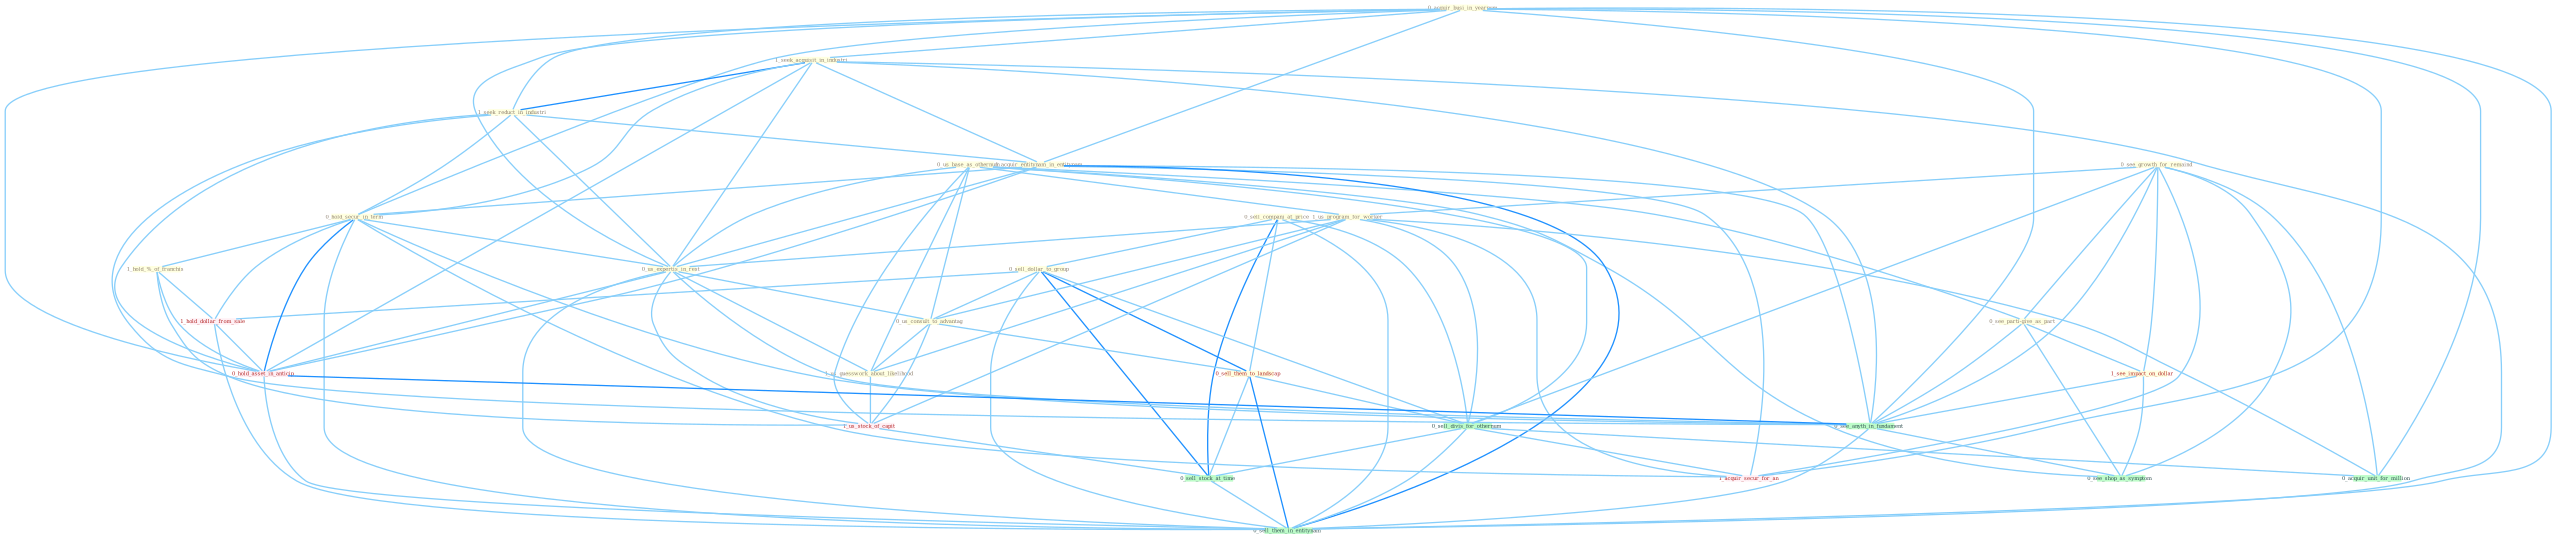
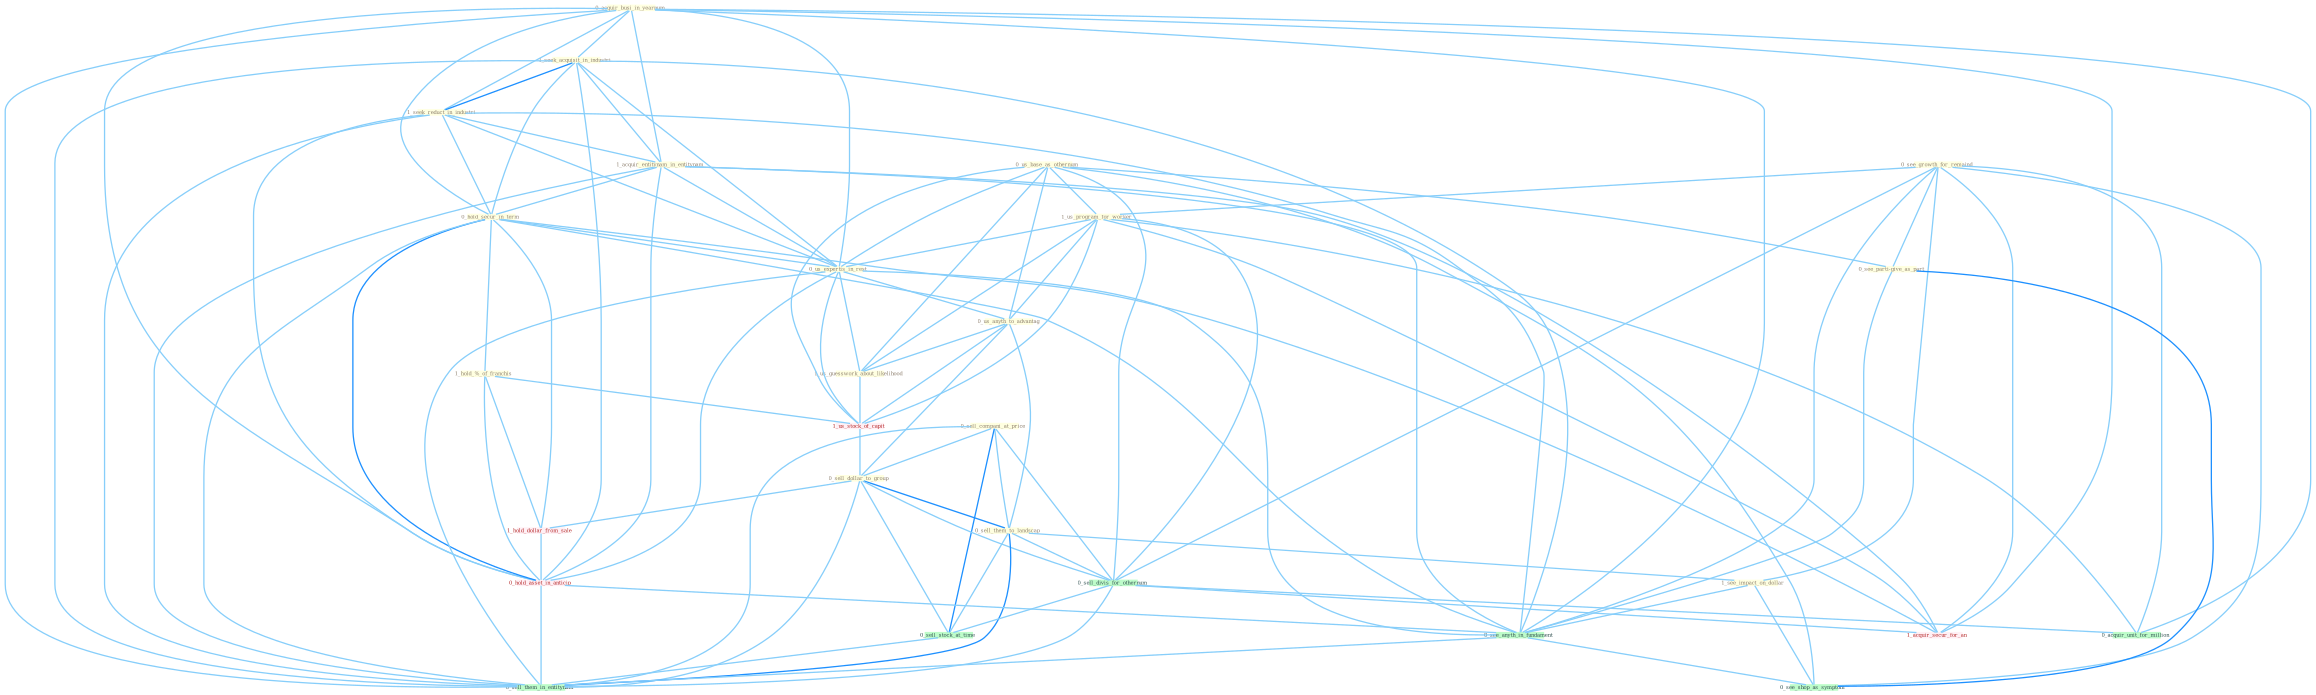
  graph {
    node [color="#ffffe0" fixedsize=true fontcolor="#8b7d6b" fontsize=4 shape=polygon style=filled]
    edge [color="#87cefa" w=1]
    "0_acquir_busi_in_yearnum " [height=.06 width=.5]
    "0_us_base_as_othernum " [height=.06 width=.5]
    "0_sell_compani_at_price " [height=.06 width=.5]
    "0_sell_dollar_to_group " [height=.06 width=.5]
    "1_seek_acquisit_in_industri " [height=.06 width=.5]
    n6 [height=.06 label="1_seek_reduct_in_industri" width=.5]
    "1_acquir_entitynam_in_entitynam " [height=.06 width=.5]
    "0_hold_secur_in_term " [height=.06 width=.5]
    "0_see_growth_for_remaind " [height=.06 width=.5]
    "0_see_parti-give_as_part " [height=.06 width=.5]
    "1_us_program_for_worker " [height=.06 width=.5]
    "0_us_expertis_in_rest " [height=.06 width=.5]
-   "0_us_consult_to_advantag " [height=.06 width=.5]
+   "0_us_consult_to_advantag " [height=.06 width=.5 label="0_us_anyth_to_advantag"]
    "1_us_guesswork_about_likelihood " [height=.06 width=.5]
-   "1_see_impact_on_dollar " [fontcolor="#b22222" height=.06 width=.5]
-   "0_sell_them_to_landscap " [fontcolor="#b22222" height=.06 width=.5]
+   "1_see_impact_on_dollar " [height=.06 width=.5]
+   "0_sell_them_to_landscap " [height=.06 width=.5]
    "1_hold_%_of_franchis " [height=.06 width=.5]
    "1_acquir_secur_for_an " [color="#fff0f5" fontcolor="#b22222" height=.06 width=.5]
    "1_us_stock_of_capit " [color="#fff0f5" fontcolor="#b22222" height=.06 width=.5]
    "1_hold_dollar_from_sale " [color="#fff0f5" fontcolor="#b22222" height=.06 width=.5]
    "0_hold_asset_in_anticip " [color="#fff0f5" fontcolor="#b22222" height=.06 width=.5]
    "0_see_anyth_in_fundament " [color="#BDFCC9" fontcolor="#2f4f4f" height=.06 width=.5]
    "0_acquir_unit_for_million " [color="#BDFCC9" fontcolor="#2f4f4f" height=.06 width=.5]
    "0_sell_them_in_entitynam " [color="#BDFCC9" fontcolor="#2f4f4f" height=.06 width=.5]
    "0_sell_divis_for_othernum " [color="#BDFCC9" fontcolor="#2f4f4f" height=.06 width=.5]
    "0_see_shop_as_symptom " [color="#BDFCC9" fontcolor="#2f4f4f" height=.06 width=.5]
    "0_sell_stock_at_time " [color="#BDFCC9" fontcolor="#2f4f4f" height=.06 width=.5]
    subgraph sub_1 {
      "0_acquir_busi_in_yearnum "
      "0_us_base_as_othernum "
      "0_sell_compani_at_price "
      "0_sell_dollar_to_group "
      "1_seek_acquisit_in_industri "
      n6
      "1_acquir_entitynam_in_entitynam "
      "0_hold_secur_in_term "
      "0_see_growth_for_remaind "
      "0_see_parti-give_as_part "
      "1_us_program_for_worker "
      "0_us_expertis_in_rest "
      "0_us_consult_to_advantag "
      "1_us_guesswork_about_likelihood "
      "1_see_impact_on_dollar "
      "0_sell_them_to_landscap "
      "1_hold_%_of_franchis "
    }
    subgraph sub_2 {
      "1_acquir_secur_for_an "
      "1_us_stock_of_capit "
      "1_hold_dollar_from_sale "
      "0_hold_asset_in_anticip "
    }
    "0_acquir_busi_in_yearnum " -- "1_seek_acquisit_in_industri "
    "0_acquir_busi_in_yearnum " -- n6
    "0_acquir_busi_in_yearnum " -- "1_acquir_entitynam_in_entitynam " [w=2]
    "0_acquir_busi_in_yearnum " -- "0_hold_secur_in_term "
    "0_acquir_busi_in_yearnum " -- "0_us_expertis_in_rest "
    "0_acquir_busi_in_yearnum " -- "1_acquir_secur_for_an "
    "0_acquir_busi_in_yearnum " -- "0_hold_asset_in_anticip "
    "0_acquir_busi_in_yearnum " -- "0_see_anyth_in_fundament "
    "0_acquir_busi_in_yearnum " -- "0_acquir_unit_for_million "
    "0_acquir_busi_in_yearnum " -- "0_sell_them_in_entitynam "
    "0_us_base_as_othernum " -- "0_see_parti-give_as_part "
    "0_us_base_as_othernum " -- "1_us_program_for_worker "
    "0_us_base_as_othernum " -- "0_us_expertis_in_rest "
    "0_us_base_as_othernum " -- "0_us_consult_to_advantag "
    "0_us_base_as_othernum " -- "1_us_guesswork_about_likelihood "
    "0_us_base_as_othernum " -- "1_us_stock_of_capit "
    "0_us_base_as_othernum " -- "0_sell_divis_for_othernum "
    "0_us_base_as_othernum " -- "0_see_shop_as_symptom "
    "0_sell_compani_at_price " -- "0_sell_dollar_to_group "
    "0_sell_compani_at_price " -- "0_sell_them_to_landscap "
    "0_sell_compani_at_price " -- "0_sell_them_in_entitynam "
    "0_sell_compani_at_price " -- "0_sell_divis_for_othernum "
    "0_sell_compani_at_price " -- "0_sell_stock_at_time " [color="#1e90ff" w=2]
    "0_sell_dollar_to_group " -- "0_us_consult_to_advantag "
    "0_sell_dollar_to_group " -- "0_sell_them_to_landscap " [color="#1e90ff" w=2]
    "0_sell_dollar_to_group " -- "1_hold_dollar_from_sale "
    "0_sell_dollar_to_group " -- "0_sell_them_in_entitynam "
    "0_sell_dollar_to_group " -- "0_sell_divis_for_othernum "
-   "0_sell_dollar_to_group " -- "0_sell_stock_at_time " [color="#1e90ff"]
+   "0_sell_dollar_to_group " -- "0_sell_stock_at_time "
    "1_seek_acquisit_in_industri " -- n6 [color="#1e90ff" w=2]
    "1_seek_acquisit_in_industri " -- "1_acquir_entitynam_in_entitynam "
    "1_seek_acquisit_in_industri " -- "0_hold_secur_in_term "
    "1_seek_acquisit_in_industri " -- "0_us_expertis_in_rest "
    "1_seek_acquisit_in_industri " -- "0_hold_asset_in_anticip "
    "1_seek_acquisit_in_industri " -- "0_see_anyth_in_fundament "
    "1_seek_acquisit_in_industri " -- "0_sell_them_in_entitynam "
    n6 -- "1_acquir_entitynam_in_entitynam "
    n6 -- "0_hold_secur_in_term "
    n6 -- "0_us_expertis_in_rest "
    n6 -- "0_hold_asset_in_anticip "
    n6 -- "0_see_anyth_in_fundament "
-   "1_hold_dollar_from_sale " -- "0_sell_them_in_entitynam "
+   n6 -- "0_sell_them_in_entitynam "
    "1_acquir_entitynam_in_entitynam " -- "0_hold_secur_in_term "
    "1_acquir_entitynam_in_entitynam " -- "0_us_expertis_in_rest "
    "1_acquir_entitynam_in_entitynam " -- "1_acquir_secur_for_an "
    "1_acquir_entitynam_in_entitynam " -- "0_hold_asset_in_anticip "
    "1_acquir_entitynam_in_entitynam " -- "0_see_anyth_in_fundament "
-   "1_acquir_entitynam_in_entitynam " -- "0_sell_them_in_entitynam " [color="#1e90ff" w=2]
+   "1_acquir_entitynam_in_entitynam " -- "0_sell_them_in_entitynam " [w=2]
    "0_hold_secur_in_term " -- "0_us_expertis_in_rest "
    "0_hold_secur_in_term " -- "1_hold_%_of_franchis "
    "0_hold_secur_in_term " -- "1_acquir_secur_for_an "
    "0_hold_secur_in_term " -- "1_hold_dollar_from_sale "
    "0_hold_secur_in_term " -- "0_hold_asset_in_anticip " [color="#1e90ff" w=2]
    "0_hold_secur_in_term " -- "0_see_anyth_in_fundament "
    "0_hold_secur_in_term " -- "0_sell_them_in_entitynam "
    "0_see_growth_for_remaind " -- "0_see_parti-give_as_part "
    "0_see_growth_for_remaind " -- "1_us_program_for_worker "
    "0_see_growth_for_remaind " -- "1_see_impact_on_dollar "
    "0_see_growth_for_remaind " -- "1_acquir_secur_for_an "
    "0_see_growth_for_remaind " -- "0_see_anyth_in_fundament "
    "0_see_growth_for_remaind " -- "0_acquir_unit_for_million "
    "0_see_growth_for_remaind " -- "0_sell_divis_for_othernum "
    "0_see_growth_for_remaind " -- "0_see_shop_as_symptom "
-   "0_see_parti-give_as_part " -- "1_see_impact_on_dollar "
+   "0_sell_them_to_landscap " -- "1_see_impact_on_dollar "
    "0_see_parti-give_as_part " -- "0_see_anyth_in_fundament "
-   "0_see_parti-give_as_part " -- "0_see_shop_as_symptom " [w=2]
+   "0_see_parti-give_as_part " -- "0_see_shop_as_symptom " [color="#1e90ff" w=2]
    "1_us_program_for_worker " -- "0_us_expertis_in_rest "
    "1_us_program_for_worker " -- "0_us_consult_to_advantag "
    "1_us_program_for_worker " -- "1_us_guesswork_about_likelihood "
    "1_us_program_for_worker " -- "1_acquir_secur_for_an "
    "1_us_program_for_worker " -- "1_us_stock_of_capit "
    "1_us_program_for_worker " -- "0_acquir_unit_for_million "
    "1_us_program_for_worker " -- "0_sell_divis_for_othernum "
    "0_us_expertis_in_rest " -- "0_us_consult_to_advantag "
    "0_us_expertis_in_rest " -- "1_us_guesswork_about_likelihood "
    "0_us_expertis_in_rest " -- "1_us_stock_of_capit "
    "0_us_expertis_in_rest " -- "0_hold_asset_in_anticip "
    "0_us_expertis_in_rest " -- "0_see_anyth_in_fundament "
    "0_us_expertis_in_rest " -- "0_sell_them_in_entitynam "
    "0_us_consult_to_advantag " -- "1_us_guesswork_about_likelihood "
    "0_us_consult_to_advantag " -- "0_sell_them_to_landscap "
    "0_us_consult_to_advantag " -- "1_us_stock_of_capit "
    "1_us_guesswork_about_likelihood " -- "1_us_stock_of_capit "
    "1_see_impact_on_dollar " -- "0_see_anyth_in_fundament "
    "1_see_impact_on_dollar " -- "0_see_shop_as_symptom "
    "0_sell_them_to_landscap " -- "0_sell_them_in_entitynam " [color="#1e90ff" w=2]
    "0_sell_them_to_landscap " -- "0_sell_divis_for_othernum "
    "0_sell_them_to_landscap " -- "0_sell_stock_at_time "
    "1_hold_%_of_franchis " -- "1_us_stock_of_capit "
    "1_hold_%_of_franchis " -- "1_hold_dollar_from_sale "
    "1_hold_%_of_franchis " -- "0_hold_asset_in_anticip "
-   "1_us_stock_of_capit " -- "0_sell_stock_at_time "
+   "1_us_stock_of_capit " -- "0_sell_dollar_to_group "
    "1_hold_dollar_from_sale " -- "0_hold_asset_in_anticip "
-   "0_hold_asset_in_anticip " -- "0_see_anyth_in_fundament " [color="#1e90ff"]
+   "0_hold_asset_in_anticip " -- "0_see_anyth_in_fundament "
    "0_hold_asset_in_anticip " -- "0_sell_them_in_entitynam "
    "0_see_anyth_in_fundament " -- "0_sell_them_in_entitynam "
    "0_see_anyth_in_fundament " -- "0_see_shop_as_symptom "
    "0_sell_divis_for_othernum " -- "1_acquir_secur_for_an "
    "0_sell_divis_for_othernum " -- "0_acquir_unit_for_million "
    "0_sell_divis_for_othernum " -- "0_sell_them_in_entitynam "
    "0_sell_divis_for_othernum " -- "0_sell_stock_at_time "
    "0_sell_stock_at_time " -- "0_sell_them_in_entitynam "
  }
